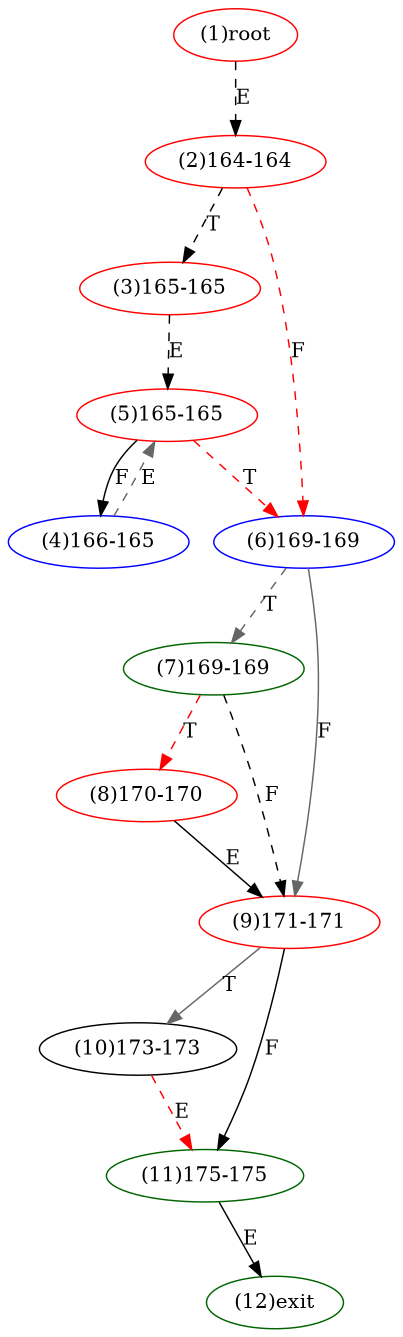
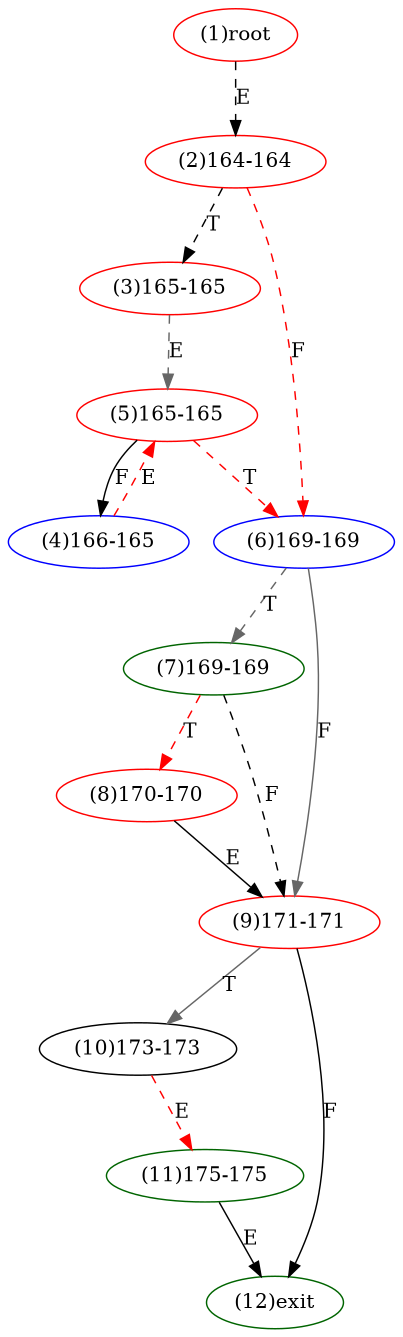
  digraph {
    node [color=red]
    edge [color=black style=dashed]
    n1 [label="(1)root"]
    n2 [label="(2)164-164"]
    n3 [label="(3)165-165"]
    n4 [color=blue label="(6)169-169"]
    n5 [label="(5)165-165"]
    n6 [color=darkgreen label="(7)169-169"]
    n7 [label="(9)171-171"]
    n8 [color=blue label="(4)166-165"]
    n9 [label="(8)170-170"]
    n10 [color=black label="(10)173-173"]
    n11 [color=darkgreen label="(11)175-175"]
    n12 [color=darkgreen label="(12)exit"]
    n1 -> n2 [label=E]
    n2 -> n3 [label=T]
    n2 -> n4 [color=red label=F]
-   n3 -> n5 [label=E]
+   n3 -> n5 [color=gray40 label=E]
    n4 -> n6 [color=gray40 label=T]
    n4 -> n7 [color=gray40 label=F style=solid]
    n5 -> n4 [color=red label=T]
    n5 -> n8 [label=F style=solid]
    n6 -> n7 [label=F]
    n6 -> n9 [color=red label=T]
    n7 -> n10 [color=gray40 label=T style=solid]
-   n7 -> n11 [label=F style=solid]
-   n8 -> n5 [color=gray40 label=E]
+   n7 -> n12 [label=F style=solid]
+   n8 -> n5 [color=red label=E]
    n9 -> n7 [label=E style=solid]
    n10 -> n11 [color=red label=E]
    n11 -> n12 [label=E style=solid]
  }
